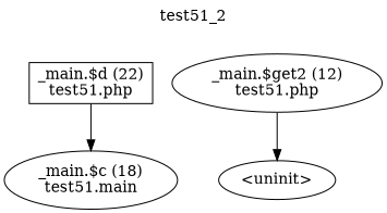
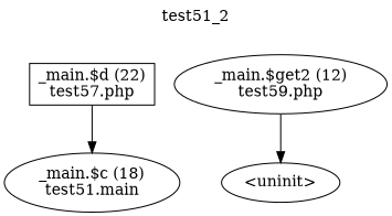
  digraph {
    label=test51_2
    labelloc=t
    node [shape=ellipse]
-   n1 [label="_main.$d (22)\ntest51.php" shape=box]
+   n1 [label="_main.$d (22)\ntest57.php" shape=box]
    n2 [label="_main.$c (18)\ntest51.main"]
-   n3 [label="_main.$get2 (12)\ntest51.php"]
+   n3 [label="_main.$get2 (12)\ntest59.php"]
    n4 [label="<uninit>"]
    n1 -> n2
    n3 -> n4
  }
